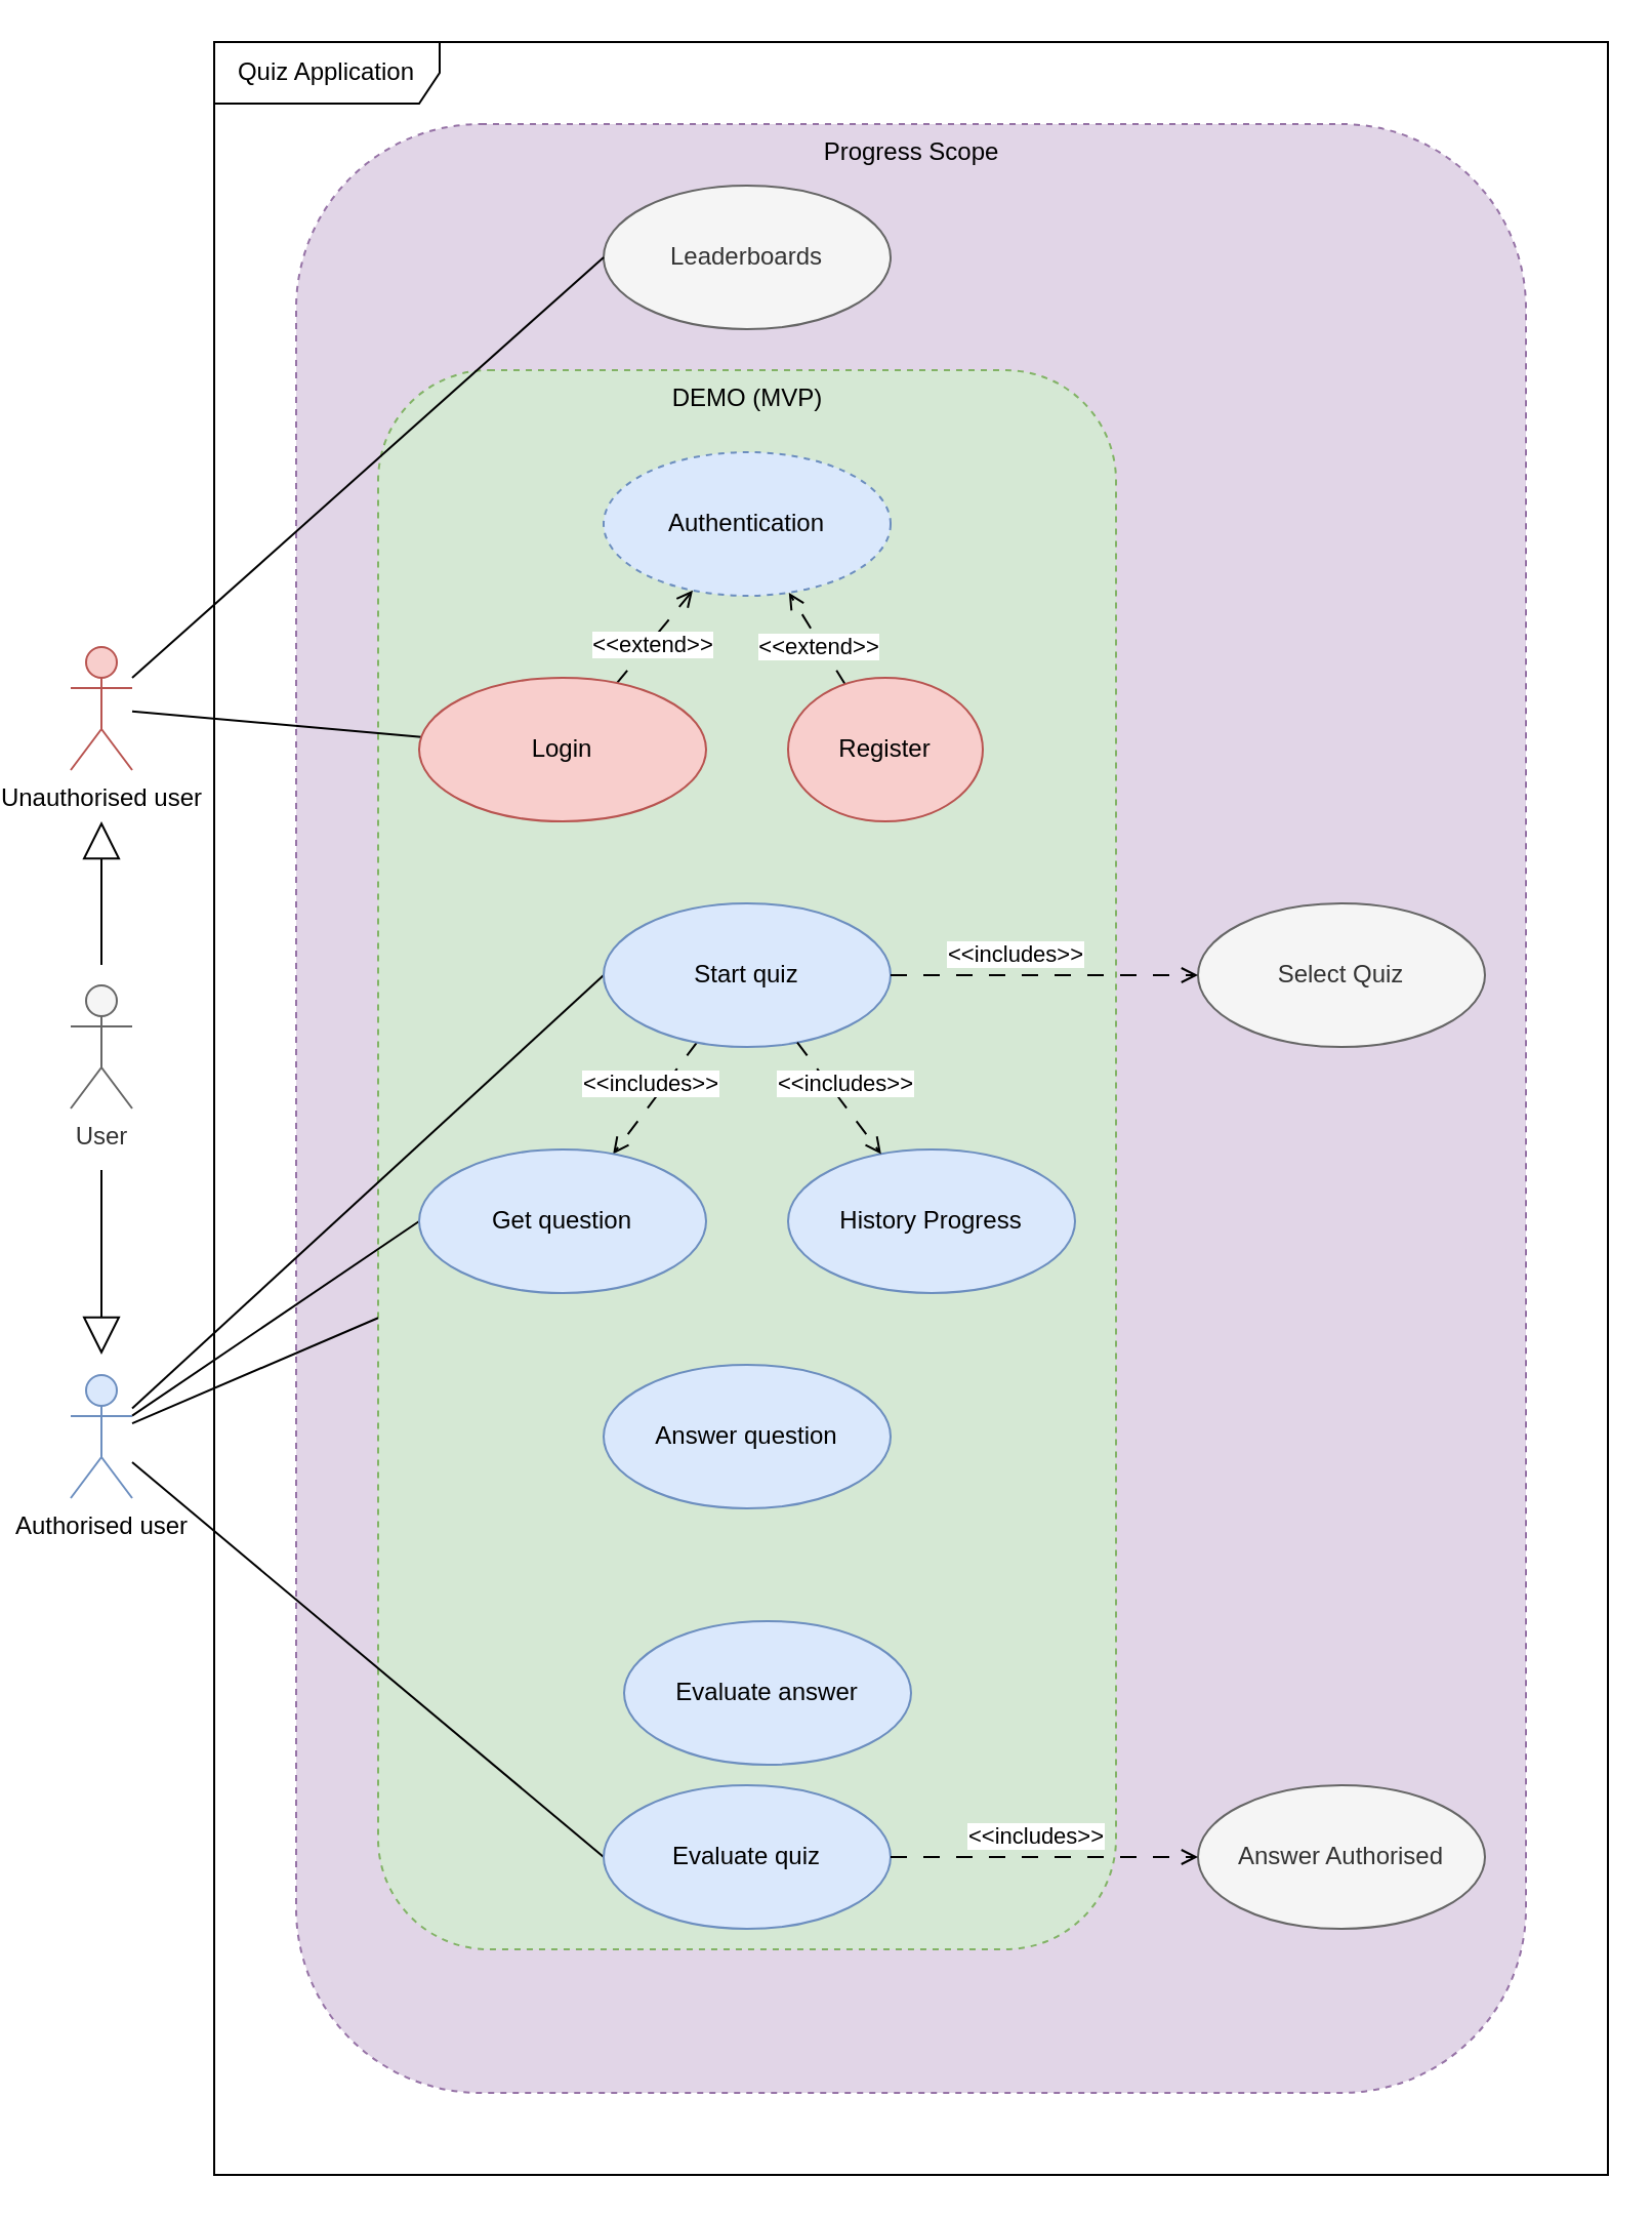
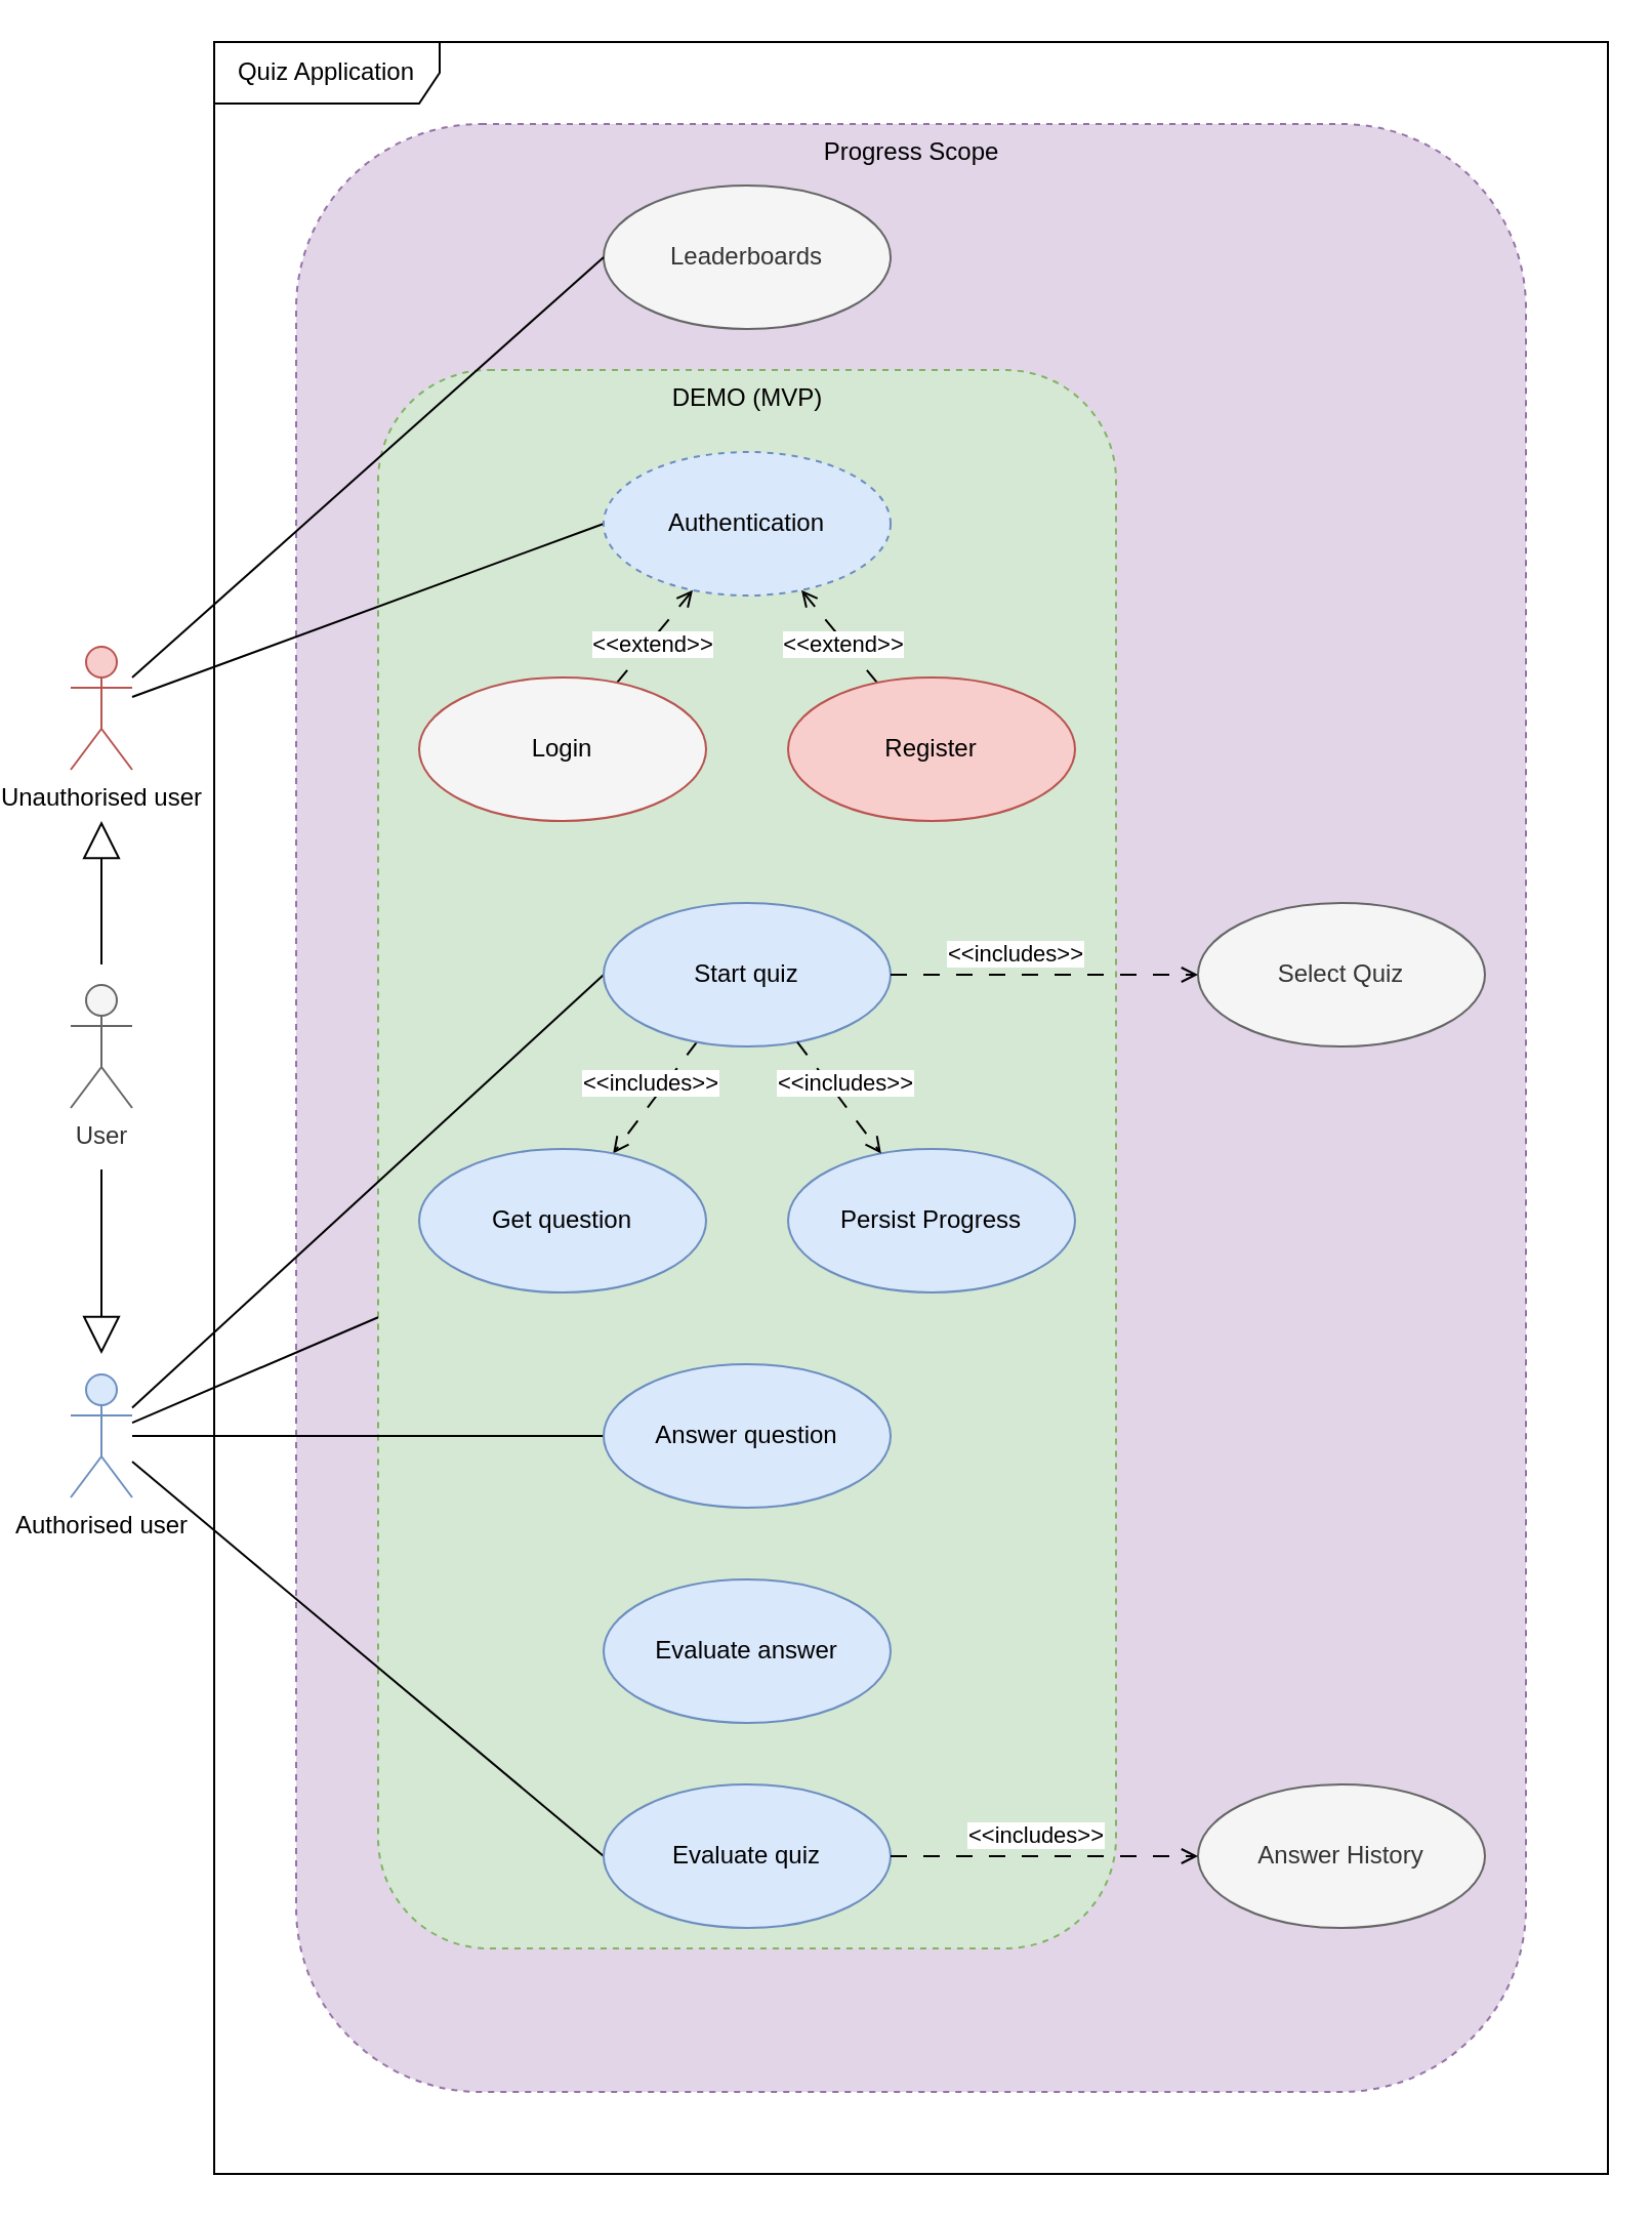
  <mxCell id="0" />
  <mxCell id="1" parent="0" />
  <mxCell id="2" value="Quiz Application" style="shape=umlFrame;whiteSpace=wrap;html=1;pointerEvents=0;width=110;height=30;" parent="1" vertex="1"><mxGeometry x="90" width="680" height="1040" as="geometry" y="20" /></mxCell>
  <mxCell id="3" value="Progress Scope" style="html=1;fillColor=#e1d5e7;verticalAlign=top;strokeColor=#9673a6;dashed=1;rounded=1;perimeterSpacing=0;perimeter=rectanglePerimeter;" vertex="1" parent="1"><mxGeometry x="130" y="60" width="600" height="960" as="geometry" /></mxCell>
  <mxCell id="4" value="DEMO (MVP)" style="html=1;fillColor=#d5e8d4;verticalAlign=top;strokeColor=#82b366;dashed=1;rounded=1;perimeterSpacing=0;perimeter=rectanglePerimeter;" vertex="1" parent="1"><mxGeometry x="170" y="180" width="360" height="770" as="geometry" /></mxCell>
- <mxCell id="5" style="rounded=0;orthogonalLoop=1;jettySize=auto;html=1;endArrow=none;endFill=0;" parent="1" source="6" target="18" edge="1"><mxGeometry relative="1" as="geometry" /></mxCell>
+ <mxCell id="5" style="rounded=0;orthogonalLoop=1;jettySize=auto;html=1;endArrow=none;endFill=0;entryX=0;entryY=0.5;entryDx=0;entryDy=0;" parent="1" source="6" target="12" edge="1"><mxGeometry relative="1" as="geometry" /></mxCell>
  <mxCell id="6" value="Unauthorised user" style="shape=umlActor;verticalLabelPosition=bottom;verticalAlign=top;html=1;fillColor=#f8cecc;strokeColor=#b85450;" parent="1" vertex="1"><mxGeometry x="20" y="315" width="30" height="60" as="geometry" /></mxCell>
  <mxCell id="7" style="rounded=0;orthogonalLoop=1;jettySize=auto;html=1;endArrow=none;endFill=0;entryX=0;entryY=0.5;entryDx=0;entryDy=0;" parent="1" source="11" target="21" edge="1"><mxGeometry relative="1" as="geometry" /></mxCell>
- <mxCell id="8" style="rounded=0;orthogonalLoop=1;jettySize=auto;html=1;endArrow=none;endFill=0;entryX=0;entryY=0.5;entryDx=0;entryDy=0;" parent="1" source="11" target="23" edge="1"><mxGeometry relative="1" as="geometry" /></mxCell>
+ <mxCell id="8" style="rounded=0;orthogonalLoop=1;jettySize=auto;html=1;endArrow=none;endFill=0;" parent="1" source="11" target="24" edge="1"><mxGeometry relative="1" as="geometry" /></mxCell>
  <mxCell id="9" style="rounded=0;orthogonalLoop=1;jettySize=auto;html=1;endArrow=none;endFill=0;" parent="1" source="11" target="4" edge="1"><mxGeometry relative="1" as="geometry" /></mxCell>
  <mxCell id="10" style="rounded=0;orthogonalLoop=1;jettySize=auto;html=1;endArrow=none;endFill=0;entryX=0;entryY=0.5;entryDx=0;entryDy=0;" parent="1" source="11" target="26" edge="1"><mxGeometry relative="1" as="geometry" /></mxCell>
  <mxCell id="11" value="Authorised user" style="shape=umlActor;verticalLabelPosition=bottom;verticalAlign=top;html=1;fillColor=#dae8fc;strokeColor=#6c8ebf;" parent="1" vertex="1"><mxGeometry x="20" y="670" width="30" height="60" as="geometry" /></mxCell>
  <mxCell id="12" value="Authentication" style="ellipse;whiteSpace=wrap;html=1;fillColor=#dae8fc;strokeColor=#6c8ebf;dashed=1;" parent="1" vertex="1"><mxGeometry x="280" y="220" width="140" height="70" as="geometry" /></mxCell>
  <mxCell id="13" style="rounded=0;orthogonalLoop=1;jettySize=auto;html=1;dashed=1;endArrow=open;endFill=0;dashPattern=8 8;" parent="1" source="15" target="12" edge="1"><mxGeometry relative="1" as="geometry" /></mxCell>
  <mxCell id="14" value="&amp;lt;&amp;lt;extend&amp;gt;&amp;gt;" style="edgeLabel;html=1;align=center;verticalAlign=middle;resizable=0;points=[];" parent="13" vertex="1" connectable="0"><mxGeometry x="-0.109" y="1" relative="1" as="geometry"><mxPoint as="offset" /></mxGeometry></mxCell>
- <mxCell id="15" value="Register" style="ellipse;whiteSpace=wrap;html=1;fillColor=#f8cecc;strokeColor=#b85450;" parent="1" vertex="1"><mxGeometry x="370" y="330" width="95" height="70" as="geometry" /></mxCell>
+ <mxCell id="15" value="Register" style="ellipse;whiteSpace=wrap;html=1;fillColor=#f8cecc;strokeColor=#b85450;" parent="1" vertex="1"><mxGeometry x="370" y="330" width="140" height="70" as="geometry" /></mxCell>
  <mxCell id="16" style="rounded=0;orthogonalLoop=1;jettySize=auto;html=1;dashed=1;dashPattern=8 8;endArrow=open;endFill=0;" parent="1" source="18" target="12" edge="1"><mxGeometry relative="1" as="geometry" /></mxCell>
  <mxCell id="17" value="&amp;lt;&amp;lt;extend&amp;gt;&amp;gt;" style="edgeLabel;html=1;align=center;verticalAlign=middle;resizable=0;points=[];" parent="16" vertex="1" connectable="0"><mxGeometry x="-0.161" y="-1" relative="1" as="geometry"><mxPoint as="offset" /></mxGeometry></mxCell>
- <mxCell id="18" value="Login" style="ellipse;whiteSpace=wrap;html=1;fillColor=#f8cecc;strokeColor=#b85450;" parent="1" vertex="1"><mxGeometry x="190" y="330" width="140" height="70" as="geometry" /></mxCell>
+ <mxCell id="18" value="Login" style="ellipse;whiteSpace=wrap;html=1;fillColor=#f5f5f5;strokeColor=#b85450;" parent="1" vertex="1"><mxGeometry x="190" y="330" width="140" height="70" as="geometry" /></mxCell>
  <mxCell id="19" value="" style="rounded=0;orthogonalLoop=1;jettySize=auto;html=1;endArrow=open;endFill=0;startArrow=none;startFill=0;dashed=1;dashPattern=8 8;" parent="1" source="21" target="23" edge="1"><mxGeometry relative="1" as="geometry" /></mxCell>
  <mxCell id="20" value="&amp;lt;&amp;lt;includes&amp;gt;&amp;gt;" style="edgeLabel;html=1;align=center;verticalAlign=middle;resizable=0;points=[];" parent="19" vertex="1" connectable="0"><mxGeometry x="0.125" relative="1" as="geometry"><mxPoint y="-11" as="offset" /></mxGeometry></mxCell>
  <mxCell id="21" value="Start quiz" style="ellipse;whiteSpace=wrap;html=1;fillColor=#dae8fc;strokeColor=#6c8ebf;" parent="1" vertex="1"><mxGeometry x="280" y="440" width="140" height="70" as="geometry" /></mxCell>
  <mxCell id="22" value="User" style="shape=umlActor;verticalLabelPosition=bottom;verticalAlign=top;html=1;fillColor=#f5f5f5;fontColor=#333333;strokeColor=#666666;" parent="1" vertex="1"><mxGeometry x="20" y="480" width="30" height="60" as="geometry" /></mxCell>
  <mxCell id="23" value="Get question" style="ellipse;whiteSpace=wrap;html=1;fillColor=#dae8fc;strokeColor=#6c8ebf;" parent="1" vertex="1"><mxGeometry x="190" y="560" width="140" height="70" as="geometry" /></mxCell>
  <mxCell id="24" value="Answer question" style="ellipse;whiteSpace=wrap;html=1;fillColor=#dae8fc;strokeColor=#6c8ebf;" parent="1" vertex="1"><mxGeometry x="280" y="665" width="140" height="70" as="geometry" /></mxCell>
- <mxCell id="25" value="Evaluate answer" style="ellipse;whiteSpace=wrap;html=1;fillColor=#dae8fc;strokeColor=#6c8ebf;" parent="1" vertex="1"><mxGeometry x="290" y="790" width="140" height="70" as="geometry" /></mxCell>
+ <mxCell id="25" value="Evaluate answer" style="ellipse;whiteSpace=wrap;html=1;fillColor=#dae8fc;strokeColor=#6c8ebf;" parent="1" vertex="1"><mxGeometry x="280" y="770" width="140" height="70" as="geometry" /></mxCell>
  <mxCell id="26" value="Evaluate quiz" style="ellipse;whiteSpace=wrap;html=1;fillColor=#dae8fc;strokeColor=#6c8ebf;" parent="1" vertex="1"><mxGeometry x="280" y="870" width="140" height="70" as="geometry" /></mxCell>
  <mxCell id="27" value="" style="endArrow=block;endSize=16;endFill=0;html=1;rounded=0;" parent="1" edge="1"><mxGeometry width="160" relative="1" as="geometry"><mxPoint x="35" y="570" as="sourcePoint" /><mxPoint x="35" y="660" as="targetPoint" /></mxGeometry></mxCell>
  <mxCell id="28" value="" style="endArrow=block;endSize=16;endFill=0;html=1;rounded=0;" parent="1" edge="1"><mxGeometry width="160" relative="1" as="geometry"><mxPoint x="35" y="470" as="sourcePoint" /><mxPoint x="35" y="400" as="targetPoint" /><mxPoint as="offset" /></mxGeometry></mxCell>
  <mxCell id="29" value="Leaderboards" style="ellipse;whiteSpace=wrap;html=1;fillColor=#f5f5f5;strokeColor=#666666;fontColor=#333333;" vertex="1" parent="1"><mxGeometry x="280" y="90" width="140" height="70" as="geometry" /></mxCell>
  <mxCell id="30" style="rounded=0;orthogonalLoop=1;jettySize=auto;html=1;endArrow=none;endFill=0;entryX=0;entryY=0.5;entryDx=0;entryDy=0;exitX=1;exitY=0.25;exitDx=0;exitDy=0;exitPerimeter=0;" edge="1" parent="1" source="6" target="29"><mxGeometry relative="1" as="geometry"><mxPoint x="50" y="240" as="sourcePoint" /><mxPoint x="180" y="245" as="targetPoint" /></mxGeometry></mxCell>
  <mxCell id="31" value="Select Quiz" style="ellipse;whiteSpace=wrap;html=1;fillColor=#f5f5f5;strokeColor=#666666;fontColor=#333333;" vertex="1" parent="1"><mxGeometry x="570" y="440" width="140" height="70" as="geometry" /></mxCell>
  <mxCell id="32" value="" style="rounded=0;orthogonalLoop=1;jettySize=auto;html=1;endArrow=open;endFill=0;startArrow=none;startFill=0;dashed=1;dashPattern=8 8;entryX=0;entryY=0.5;entryDx=0;entryDy=0;exitX=1;exitY=0.5;exitDx=0;exitDy=0;" edge="1" parent="1" source="21" target="31"><mxGeometry relative="1" as="geometry"><mxPoint x="250" y="520" as="sourcePoint" /><mxPoint x="250" y="575" as="targetPoint" /></mxGeometry></mxCell>
  <mxCell id="33" value="&amp;lt;&amp;lt;includes&amp;gt;&amp;gt;" style="edgeLabel;html=1;align=center;verticalAlign=middle;resizable=0;points=[];" vertex="1" connectable="0" parent="32"><mxGeometry x="0.125" relative="1" as="geometry"><mxPoint x="-24" y="-11" as="offset" /></mxGeometry></mxCell>
- <mxCell id="34" value="Answer Authorised" style="ellipse;whiteSpace=wrap;html=1;fillColor=#f5f5f5;strokeColor=#666666;fontColor=#333333;" vertex="1" parent="1"><mxGeometry x="570" y="870" width="140" height="70" as="geometry" /></mxCell>
+ <mxCell id="34" value="Answer History" style="ellipse;whiteSpace=wrap;html=1;fillColor=#f5f5f5;strokeColor=#666666;fontColor=#333333;" vertex="1" parent="1"><mxGeometry x="570" y="870" width="140" height="70" as="geometry" /></mxCell>
  <mxCell id="35" value="" style="rounded=0;orthogonalLoop=1;jettySize=auto;html=1;endArrow=open;endFill=0;startArrow=none;startFill=0;dashed=1;dashPattern=8 8;entryX=0;entryY=0.5;entryDx=0;entryDy=0;exitX=1;exitY=0.5;exitDx=0;exitDy=0;" edge="1" parent="1" source="26" target="34"><mxGeometry relative="1" as="geometry"><mxPoint x="430" y="485" as="sourcePoint" /><mxPoint x="580" y="485" as="targetPoint" /></mxGeometry></mxCell>
  <mxCell id="36" value="&amp;lt;&amp;lt;includes&amp;gt;&amp;gt;" style="edgeLabel;html=1;align=center;verticalAlign=middle;resizable=0;points=[];" vertex="1" connectable="0" parent="35"><mxGeometry x="0.125" relative="1" as="geometry"><mxPoint x="-14" y="-11" as="offset" /></mxGeometry></mxCell>
- <mxCell id="37" value="History Progress" style="ellipse;whiteSpace=wrap;html=1;fillColor=#dae8fc;strokeColor=#6c8ebf;" vertex="1" parent="1"><mxGeometry x="370" y="560" width="140" height="70" as="geometry" /></mxCell>
+ <mxCell id="37" value="Persist Progress" style="ellipse;whiteSpace=wrap;html=1;fillColor=#dae8fc;strokeColor=#6c8ebf;" vertex="1" parent="1"><mxGeometry x="370" y="560" width="140" height="70" as="geometry" /></mxCell>
  <mxCell id="38" value="" style="rounded=0;orthogonalLoop=1;jettySize=auto;html=1;endArrow=open;endFill=0;startArrow=none;startFill=0;dashed=1;dashPattern=8 8;" edge="1" parent="1" source="21" target="37"><mxGeometry relative="1" as="geometry"><mxPoint x="335.504" y="517.787" as="sourcePoint" /><mxPoint x="294.579" y="572.228" as="targetPoint" /></mxGeometry></mxCell>
  <mxCell id="39" value="&amp;lt;&amp;lt;includes&amp;gt;&amp;gt;" style="edgeLabel;html=1;align=center;verticalAlign=middle;resizable=0;points=[];" vertex="1" connectable="0" parent="38"><mxGeometry x="0.125" relative="1" as="geometry"><mxPoint y="-11" as="offset" /></mxGeometry></mxCell>
